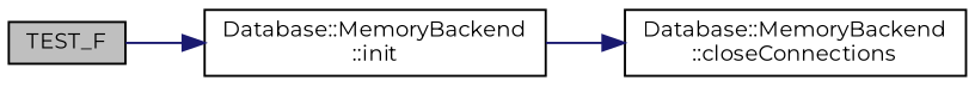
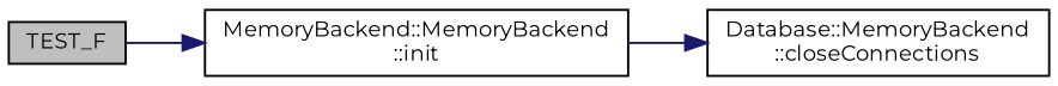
  digraph {
    fontname=Montserrat
    rankdir=LR
    node [color=black fillcolor=white fontname=Montserrat fontsize=10 shape=record style=filled]
    edge [color=midnightblue fontname=Montserrat fontsize=10 labelfontname=Helvetica labelfontsize=10 style=solid]
    n1 [fillcolor=grey75 fontcolor=black height=0.2 label=TEST_F width=0.4]
-   n2 [height=0.2 label="Database::MemoryBackend\l::init" width=0.4]
+   n2 [height=0.2 label="MemoryBackend::MemoryBackend\l::init" width=0.4]
    n3 [height=0.2 label="Database::MemoryBackend\l::closeConnections" width=0.4]
    n1 -> n2
    n2 -> n3
  }
